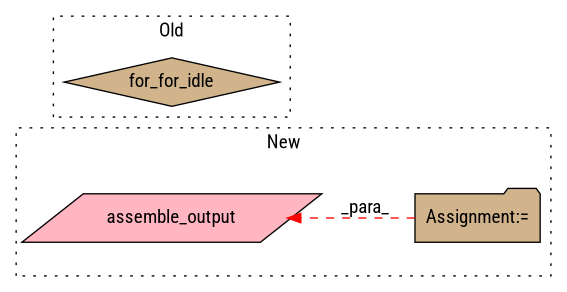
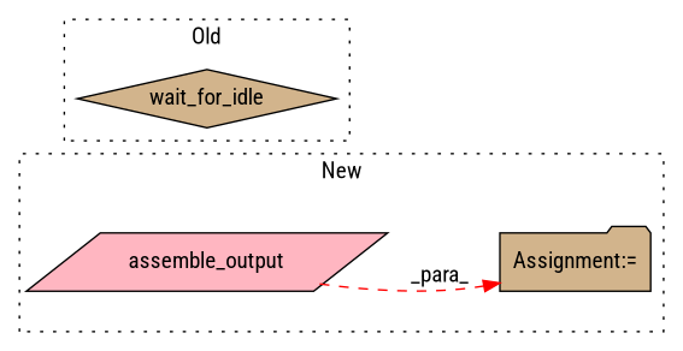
  digraph {
    rankdir=LR
    fontname="Roboto Condensed"
    node [a=32 style=filled fillcolor=tan fontname="Roboto Condensed"]
    n1 [l="16,1" label=assemble_output s="3480,3501" shape=parallelogram fillcolor=lightpink]
    n2 [a=7 l=2 label="Assignment:=" s=3478 shape=folder]
-   n3 [l="14,1" label=for_for_idle s="3337,3353" shape=diamond]
+   n3 [l="14,1" label=wait_for_idle s="3337,3353" shape=diamond]
    subgraph cluster_1 {
      label=New
      style=dotted
      n1
      n2
    }
    subgraph cluster_2 {
      label=Old
      style=dotted
      n3
    }
-   n2 -> n1 [label=_para_ color=red style=dashed fontname="Roboto Condensed"]
+   n1 -> n2 [label=_para_ color=red style=dashed fontname="Roboto Condensed"]
  }
